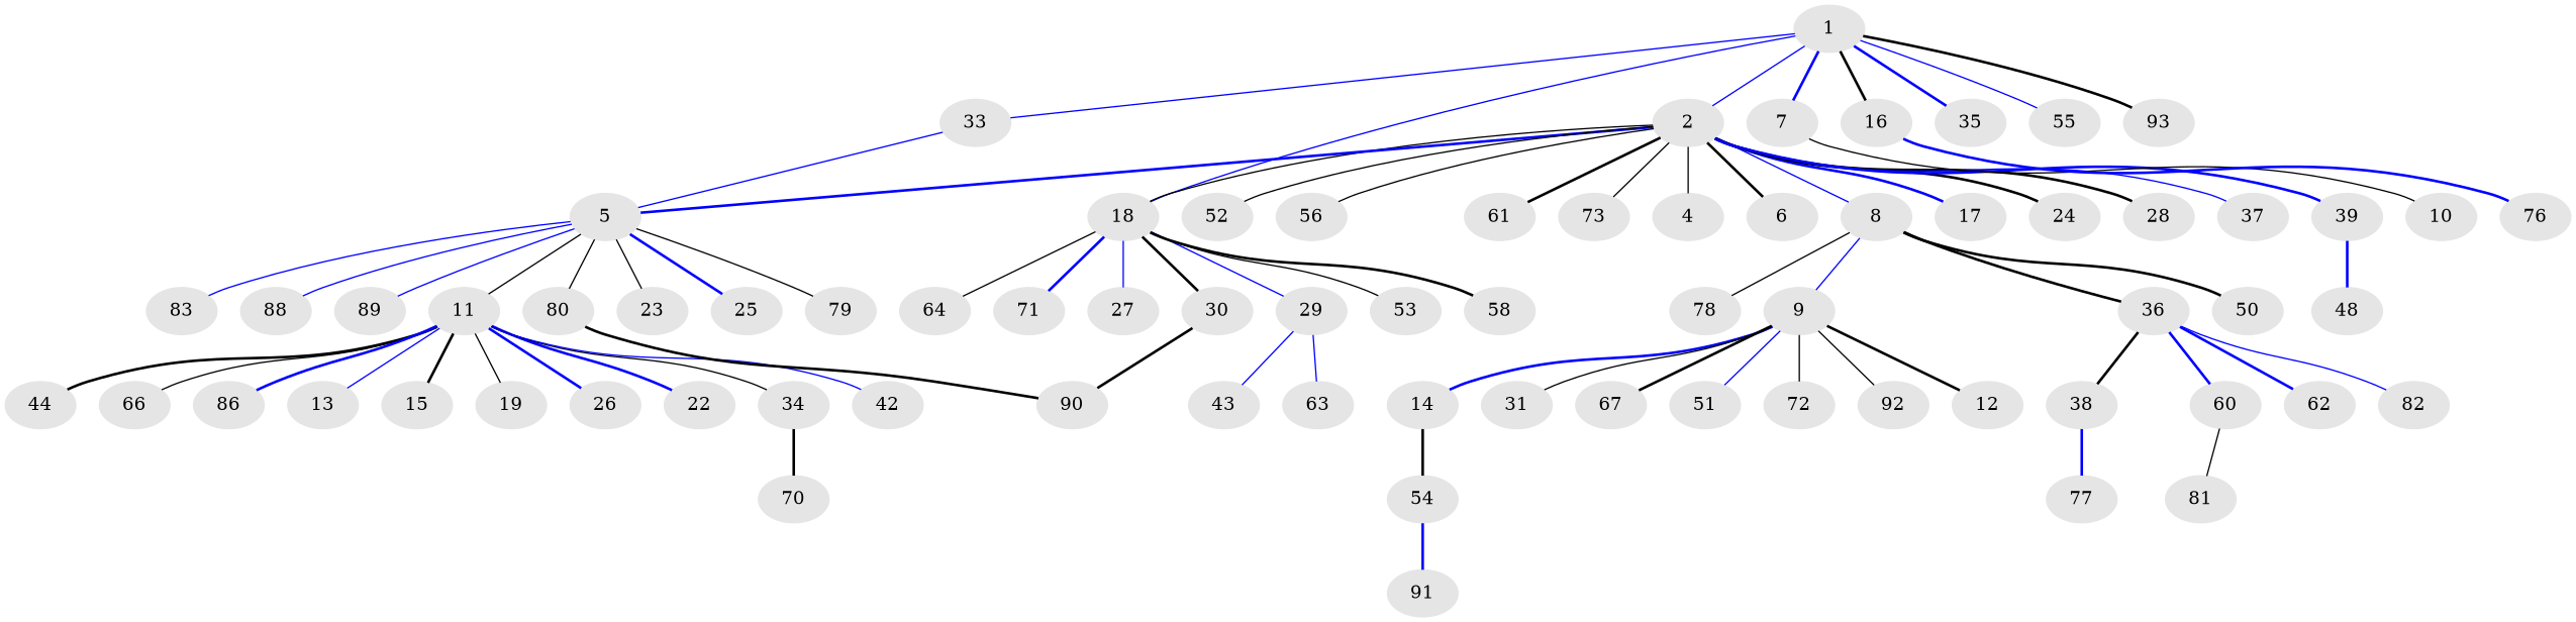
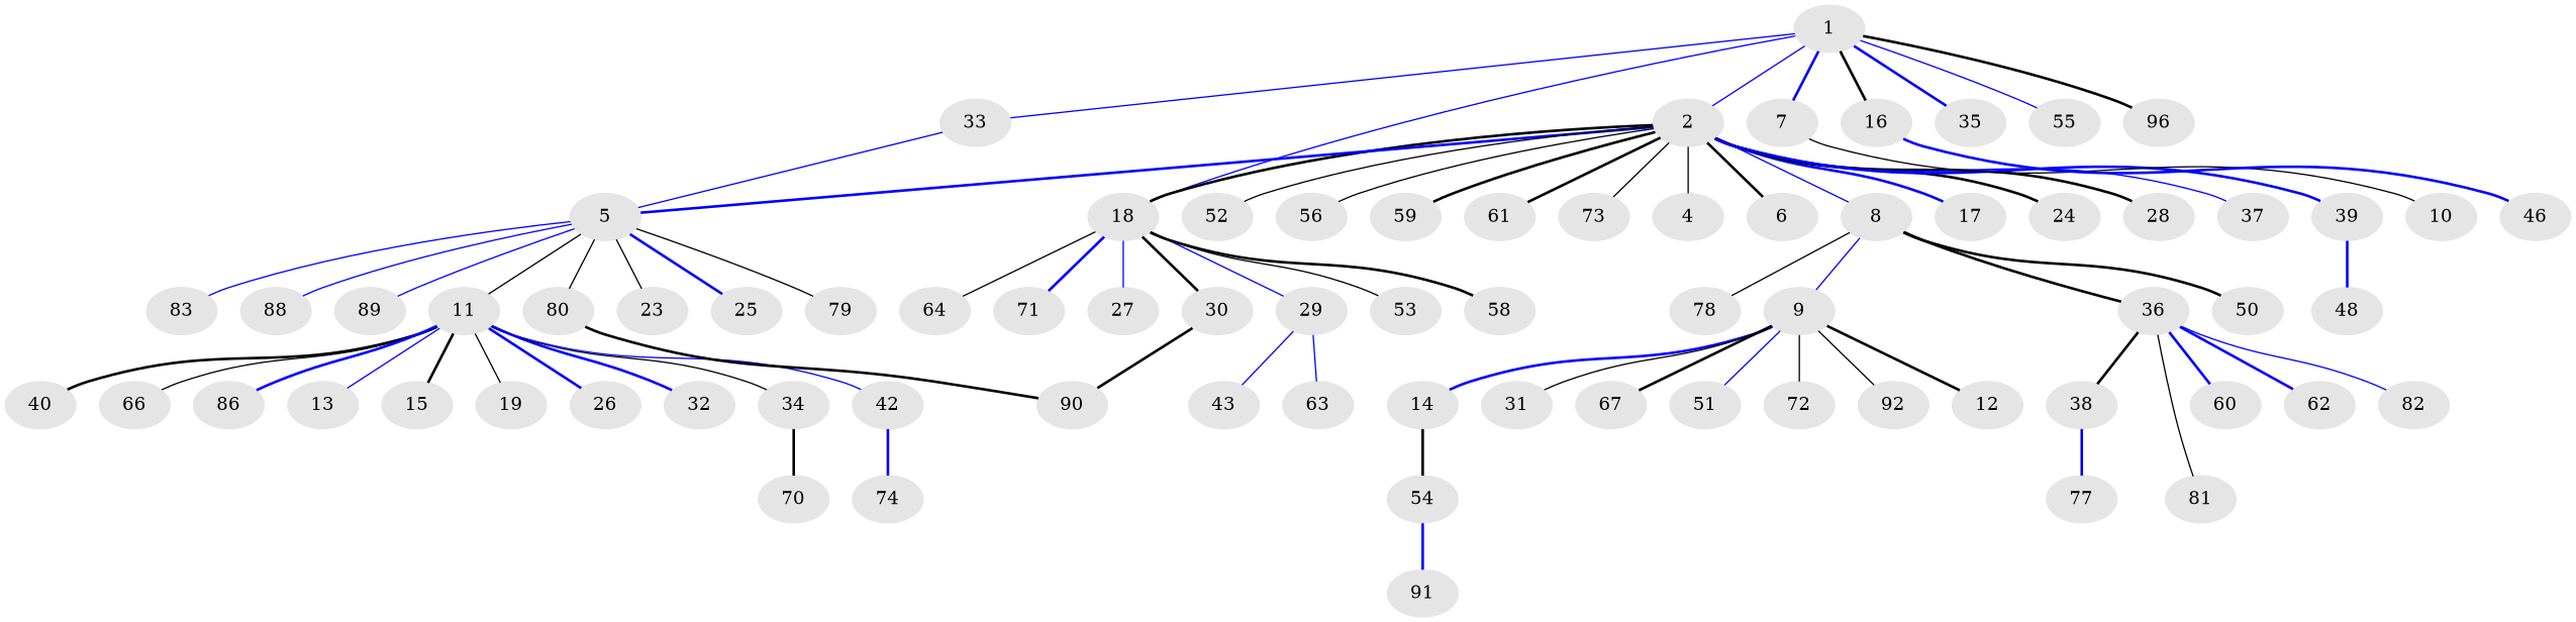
  graph {
    node [color=gray90 style=filled]
    edge [color=black style=bold]
    1 [super="+69"]
    2 [super="+3"]
    7 [super="+21"]
    16 [super="+49"]
    18 [super="+46"]
    33
    35
    55 [super="+87"]
-   93
+   93 [label=96]
    5 [super="+20"]
    4
    6
    8 [super="+85"]
    17
    24
    28
    37
    39
    52
    56
+   59
    61
    73 [super="+84"]
    11 [super="+41"]
    23
    25
    79
    80
    83
    88
    89
    10
-   76
+   76 [label=46]
    27
    29 [super="+75"]
    30
    53
    58
    64
    71
    9 [super="+22"]
    36 [super="+40"]
    50
    78
    48
    13
    15
    19
    26
-   32 [label=22]
+   32
    34
    42 [super="+65"]
-   44 [super="+45"]
+   44 [super="+45" label=40]
    66
    86
    90 [super="+94"]
    12
    14
    31
    n60 [label=67]
    51 [super="+67"]
    72
    92
    38 [super="+57"]
    60
    62
    81
    82
    54 [super="+68"]
    70
+   74
    91
    43
    63
    77
    1 -- 2 [color=blue style=solid]
    1 -- 7 [color=blue]
    1 -- 16
    1 -- 18 [color=blue style=solid]
    1 -- 33 [color=blue style=solid]
    1 -- 35 [color=blue]
    1 -- 55 [color=blue style=solid]
    1 -- 93
-   2 -- 18 [style=solid]
+   2 -- 18
    2 -- 5 [color=blue]
    2 -- 4 [style=solid]
    2 -- 6
    2 -- 8 [color=blue style=solid]
    2 -- 17 [color=blue]
    2 -- 24
    2 -- 28
    2 -- 37 [color=blue style=solid]
    2 -- 39 [color=blue]
    2 -- 52 [style=solid]
    2 -- 56 [style=solid]
+   2 -- 59
    2 -- 61
    2 -- 73 [style=solid]
    7 -- 10 [style=solid]
    16 -- 76 [color=blue]
    18 -- 27 [color=blue style=solid]
    18 -- 29 [color=blue style=solid]
    18 -- 30
    18 -- 53 [style=solid]
    18 -- 58
    18 -- 64 [style=solid]
    18 -- 71 [color=blue]
    33 -- 5 [color=blue style=solid]
    5 -- 11 [style=solid]
    5 -- 23 [style=solid]
    5 -- 25 [color=blue]
    5 -- 79 [style=solid]
    5 -- 80 [style=solid]
    5 -- 83 [color=blue style=solid]
    5 -- 88 [color=blue style=solid]
    5 -- 89 [color=blue style=solid]
    8 -- 9 [color=blue style=solid]
    8 -- 36
    8 -- 50
    8 -- 78 [style=solid]
    39 -- 48 [color=blue]
    11 -- 13 [color=blue style=solid]
    11 -- 15
    11 -- 19 [style=solid]
    11 -- 26 [color=blue]
    11 -- 32 [color=blue]
    11 -- 34 [style=solid]
    11 -- 42 [color=blue style=solid]
    11 -- 44
    11 -- 66 [style=solid]
    11 -- 86 [color=blue]
    80 -- 90
    29 -- 43 [color=blue style=solid]
    29 -- 63 [color=blue style=solid]
    30 -- 90
    9 -- 12
    9 -- 14 [color=blue]
    9 -- 31 [style=solid]
    9 -- n60
    9 -- 51 [color=blue style=solid]
    9 -- 72 [style=solid]
    9 -- 92 [style=solid]
    36 -- 38
    36 -- 60 [color=blue]
    36 -- 62 [color=blue]
-   60 -- 81 [style=solid]
+   36 -- 81 [style=solid]
    36 -- 82 [color=blue style=solid]
    34 -- 70
+   42 -- 74 [color=blue]
    14 -- 54
    38 -- 77 [color=blue]
    54 -- 91 [color=blue]
  }
